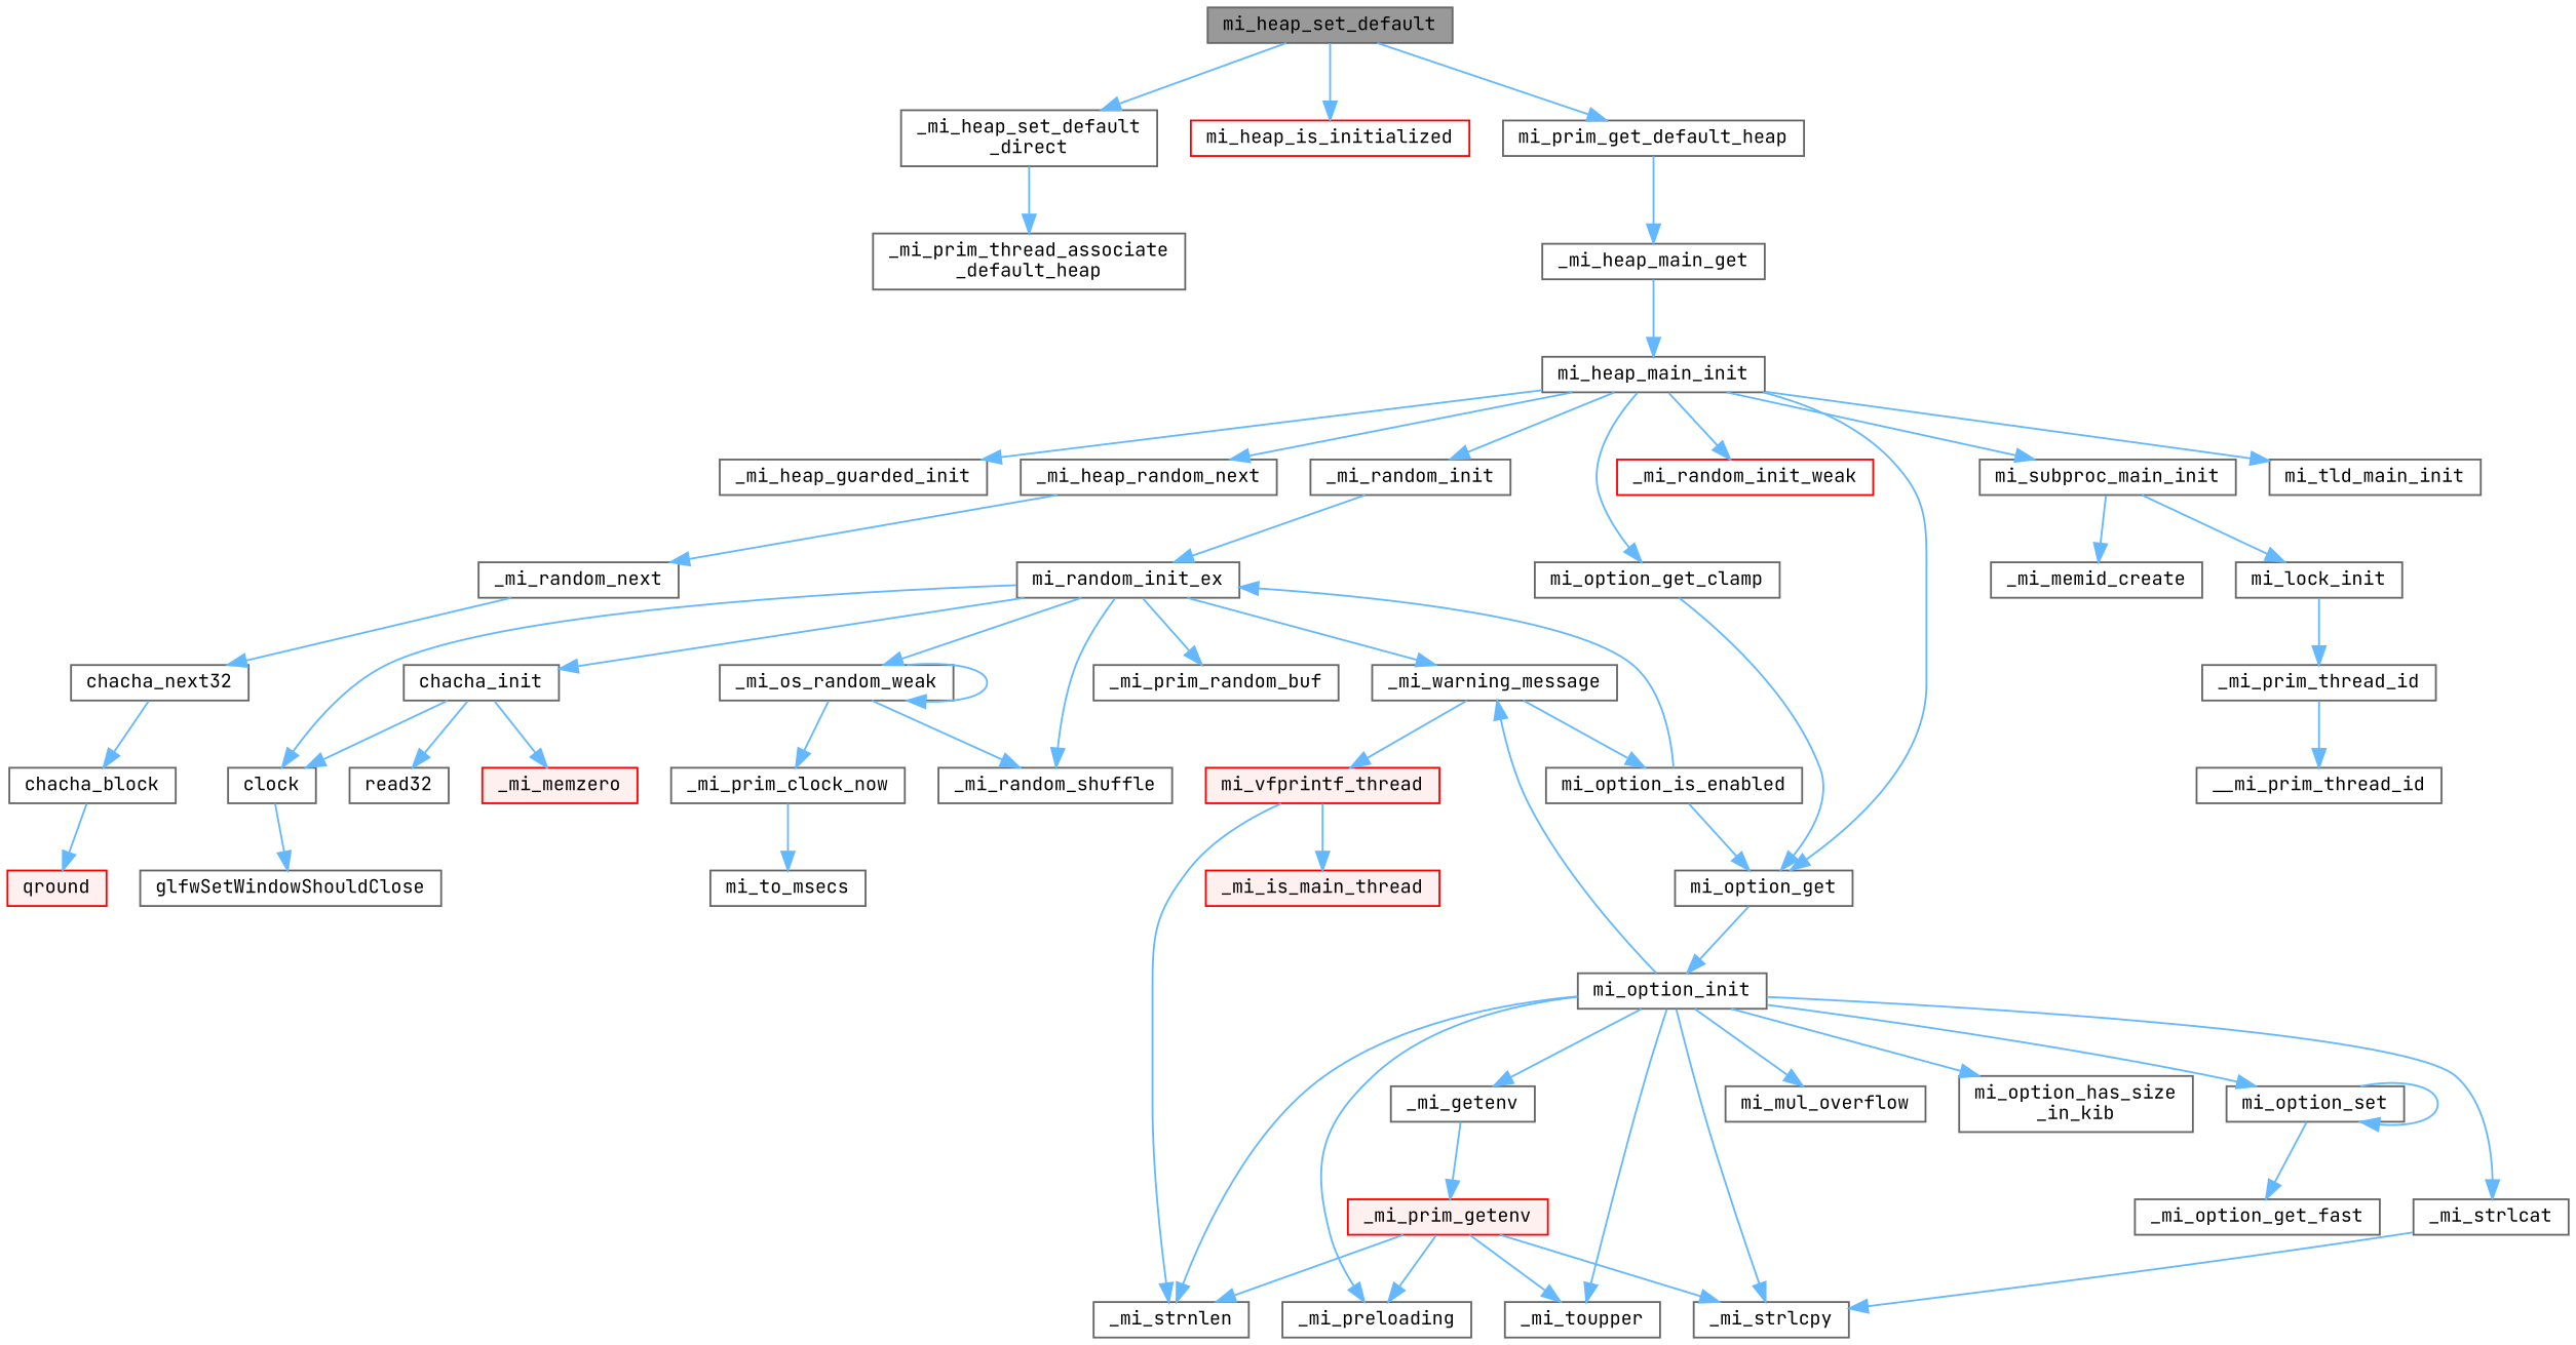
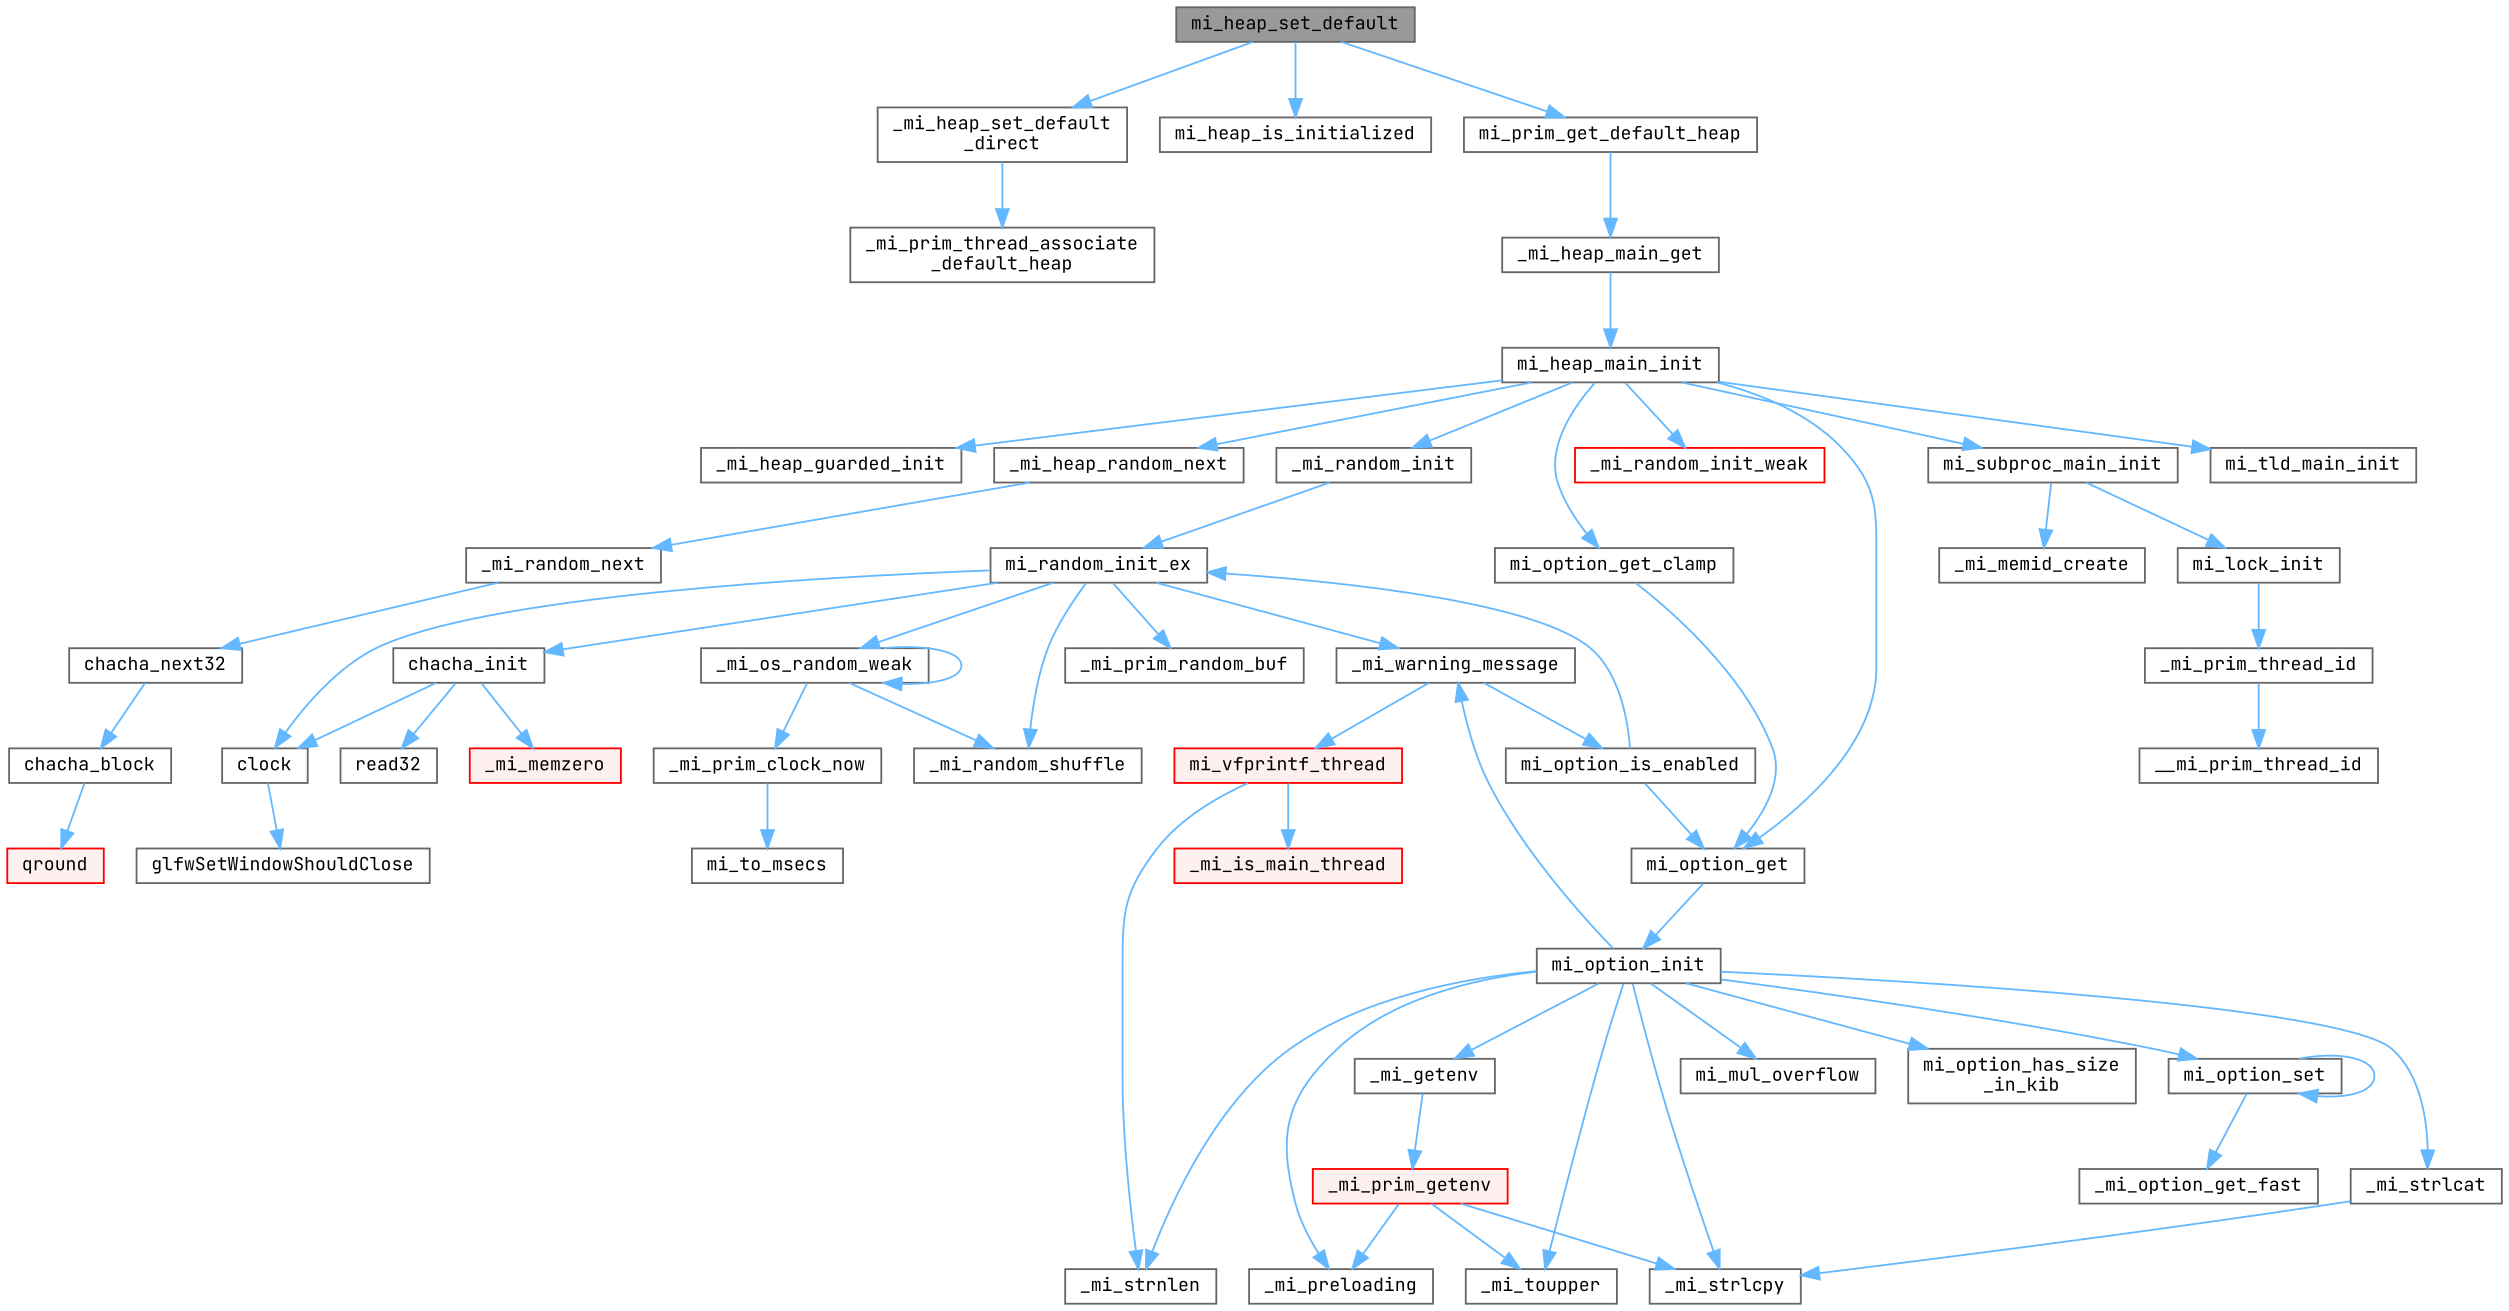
  digraph {
    fontname="JetBrains Mono"
    rankdir=TB
    node [color=grey40 fillcolor=white fontname="JetBrains Mono" fontsize=10 shape=box style=filled]
    edge [color=steelblue1 fontname="JetBrains Mono" fontsize=10 labelfontname=Helvetica labelfontsize=10 style=solid]
    n1 [color=gray40 fillcolor=grey60 fontcolor=black height=0.2 label=mi_heap_set_default width=0.4]
    n2 [height=0.2 label="_mi_heap_set_default\l_direct" width=0.4]
-   n3 [color=red height=0.2 label=mi_heap_is_initialized width=0.4]
+   n3 [height=0.2 label=mi_heap_is_initialized width=0.4]
    n4 [height=0.2 label=mi_prim_get_default_heap width=0.4]
    n5 [height=0.2 label="_mi_prim_thread_associate\l_default_heap" width=0.4]
    n6 [height=0.2 label=_mi_heap_main_get width=0.4]
    n7 [height=0.2 label=mi_heap_main_init width=0.4]
    n8 [height=0.2 label=_mi_heap_guarded_init width=0.4]
    n9 [height=0.2 label=_mi_heap_random_next width=0.4]
    n10 [height=0.2 label=_mi_random_init width=0.4]
    n11 [height=0.2 label=mi_option_get width=0.4]
    n12 [color=red height=0.2 label=_mi_random_init_weak width=0.4]
    n13 [height=0.2 label=mi_option_get_clamp width=0.4]
    n14 [height=0.2 label=mi_subproc_main_init width=0.4]
    n15 [height=0.2 label=mi_tld_main_init width=0.4]
    n16 [height=0.2 label=_mi_random_next width=0.4]
    n17 [height=0.2 label=mi_random_init_ex width=0.4]
    n18 [height=0.2 label=mi_option_init width=0.4]
    n19 [height=0.2 label=_mi_memid_create width=0.4]
    n20 [height=0.2 label=mi_lock_init width=0.4]
    n21 [height=0.2 label=chacha_next32 width=0.4]
    n22 [height=0.2 label=chacha_block width=0.4]
    n23 [color=red fillcolor="#FFF0F0" height=0.2 label=qround width=0.4]
    n24 [height=0.2 label=_mi_os_random_weak width=0.4]
    n25 [height=0.2 label=_mi_random_shuffle width=0.4]
    n26 [height=0.2 label=_mi_prim_random_buf width=0.4]
    n27 [height=0.2 label=_mi_warning_message width=0.4]
    n28 [height=0.2 label=chacha_init width=0.4]
    n29 [height=0.2 label=clock width=0.4]
    n30 [height=0.2 label=_mi_prim_clock_now width=0.4]
    n31 [height=0.2 label=mi_option_is_enabled width=0.4]
    n32 [color=red fillcolor="#FFF0F0" height=0.2 label=mi_vfprintf_thread width=0.4]
    n33 [color=red fillcolor="#FFF0F0" height=0.2 label=_mi_memzero width=0.4]
    n34 [height=0.2 label=read32 width=0.4]
    n35 [height=0.2 label=glfwSetWindowShouldClose width=0.4]
    n36 [height=0.2 label=mi_to_msecs width=0.4]
    n37 [height=0.2 label=_mi_strnlen width=0.4]
    n38 [color=red fillcolor="#FFF0F0" height=0.2 label=_mi_is_main_thread width=0.4]
    n39 [height=0.2 label=_mi_getenv width=0.4]
    n40 [height=0.2 label=_mi_preloading width=0.4]
    n41 [height=0.2 label=_mi_strlcpy width=0.4]
    n42 [height=0.2 label=_mi_toupper width=0.4]
    n43 [height=0.2 label=_mi_strlcat width=0.4]
    n44 [height=0.2 label=mi_mul_overflow width=0.4]
    n45 [height=0.2 label="mi_option_has_size\l_in_kib" width=0.4]
    n46 [height=0.2 label=mi_option_set width=0.4]
    n47 [color=red fillcolor="#FFF0F0" height=0.2 label=_mi_prim_getenv width=0.4]
    n48 [height=0.2 label=_mi_option_get_fast width=0.4]
    n49 [height=0.2 label=_mi_prim_thread_id width=0.4]
    n50 [height=0.2 label=__mi_prim_thread_id width=0.4]
    n1 -> n2
    n1 -> n3
    n1 -> n4
    n2 -> n5
    n4 -> n6
    n6 -> n7
    n7 -> n8
    n7 -> n9
    n7 -> n10
    n7 -> n11
    n7 -> n12
    n7 -> n13
    n7 -> n14
    n7 -> n15
    n9 -> n16
    n10 -> n17
    n11 -> n18
    n13 -> n11
    n14 -> n19
    n14 -> n20
    n16 -> n21
    n17 -> n24
    n17 -> n25
    n17 -> n26
    n17 -> n27
    n17 -> n28
    n17 -> n29
    n18 -> n27
    n18 -> n37
    n18 -> n39
    n18 -> n40
    n18 -> n41
    n18 -> n42
    n18 -> n43
    n18 -> n44
    n18 -> n45
    n18 -> n46
    n20 -> n49
    n21 -> n22
    n22 -> n23
    n24 -> n24
    n24 -> n25
    n24 -> n30
    n27 -> n31
    n27 -> n32
    n28 -> n29
    n28 -> n33
    n28 -> n34
    n29 -> n35
    n30 -> n36
    n31 -> n11
    n31 -> n17
    n32 -> n37
    n32 -> n38
    n39 -> n47
    n43 -> n41
    n46 -> n46
    n46 -> n48
-   n47 -> n37
    n47 -> n40
    n47 -> n41
    n47 -> n42
    n49 -> n50
  }
